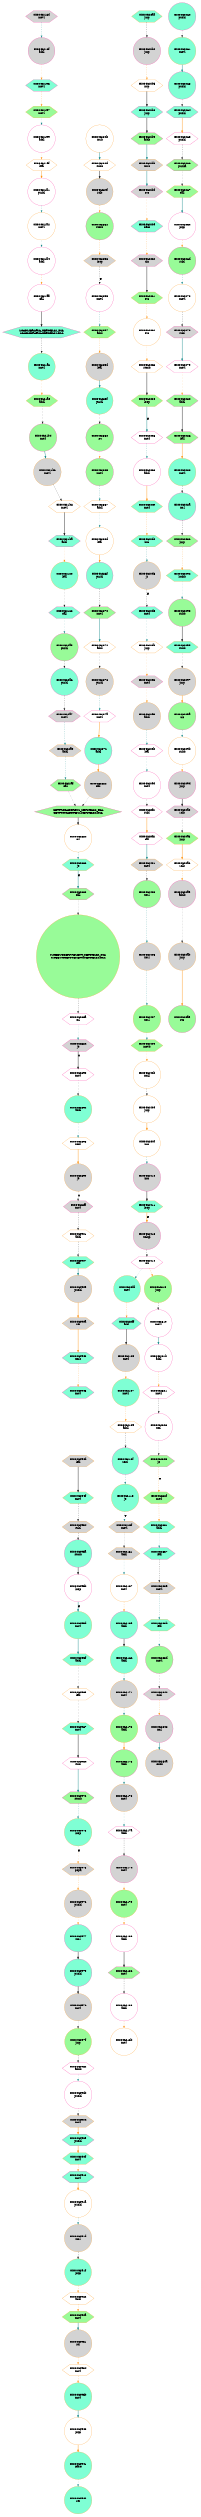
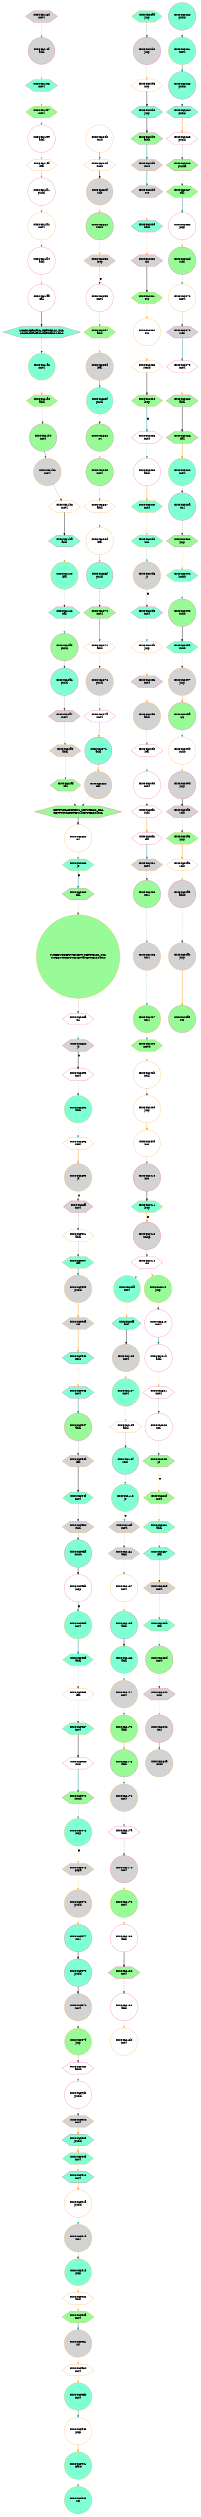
  strict digraph {
    node [color=darkorange fillcolor=white shape=circle style=filled]
    edge [color=black style=dashed]
    n1 [fillcolor=aquamarine label="0x004c2967\nmovl" shape=hexagon]
    n2 [color=deeppink label="0x004c296c\nsubl" shape=hexagon]
    n3 [color=deeppink fillcolor=palegreen label="0x004c2972\nstosb" shape=hexagon]
    n4 [fillcolor=aquamarine label="0x004c2973\nloop"]
+   n5 [color=deeppink fillcolor=palegreen label="0x004c2947\naddl"]
    n6 [fillcolor=lightgrey label="0x004c294d\nleal" shape=hexagon]
    n7 [fillcolor=aquamarine label="0x004c294f\nmovl" shape=hexagon]
    n8 [fillcolor=lightgrey label="0x004c2954\nsubl" shape=hexagon]
    n9 [color=deeppink label="0x004c2819\nmovl"]
    n10 [color=deeppink label="0x004c281b\naddl"]
    n11 [color=deeppink label="0x004c2821\nmovl" shape=hexagon]
    n12 [color=deeppink label="0x004c2823\nxorl"]
    n13 [color=deeppink fillcolor=lightgrey label="0x004c2842\nsubl" shape=hexagon]
    n14 [color=deeppink fillcolor=lightgrey label="0x004c2848\nxorl"]
    n15 [fillcolor=lightgrey label="0x004c284a\nlodsb"]
    n16 [label="0x004c284d\nsubb" shape=hexagon]
    n17 [fillcolor=lightgrey label="0x004c284f\nrolb"]
    n18 [color=deeppink fillcolor=palegreen label="0x004c2852\nstosb"]
    n19 [fillcolor=lightgrey label="0x004c2853\nloop" shape=hexagon]
    n20 [color=deeppink fillcolor=aquamarine label="0x004c210f\ntestl"]
    n21 [fillcolor=aquamarine label="0x004c2115\nje"]
    n22 [fillcolor=lightgrey label="0x004c215f\nmovl" shape=hexagon]
    n23 [fillcolor=lightgrey label="0x004c2161\naddl" shape=hexagon]
    n24 [label="0x004c2109\naddl" shape=hexagon]
    n25 [color=deeppink fillcolor=aquamarine label="0x004c2837\nleal" shape=hexagon]
    n26 [fillcolor=lightgrey label="0x004c2839\nmovl" shape=hexagon]
    n27 [fillcolor=aquamarine label="0x004c283b\nleal" shape=hexagon]
    n28 [color=deeppink fillcolor=palegreen label="0x004c283d\nmovl"]
    n29 [color=deeppink label="0x004c20f8\ncall" shape=hexagon]
    n30 [fillcolor=lightgrey label="0x004c2401\nmovl" shape=hexagon]
    n31 [color=deeppink fillcolor=palegreen label="0x004c2403\nxorl"]
    n32 [fillcolor=lightgrey label="0x004c2405\nxorl"]
    n33 [label="0x004c2965\nleal" shape=hexagon]
    n34 [color=deeppink label="0x004c21a1\npushl"]
    n35 [label="0x004c21a2\nmovl"]
    n36 [color=deeppink label="0x004c21a4\naddl"]
    n37 [color=deeppink label="0x004c21aa\ncall"]
    n38 [color=deeppink label="0x004c20c8\naddl"]
    n39 [fillcolor=aquamarine label="0x004c20ce\nmovl" shape=hexagon]
    n40 [fillcolor=aquamarine label="0x004c20d2\nincl" shape=hexagon]
    n41 [fillcolor=lightgrey label="0x004c20d3\njs"]
    n42 [color=deeppink fillcolor=aquamarine label="0x004c2060\npushl"]
    n43 [fillcolor=aquamarine label="0x004c2061\nmovl"]
    n44 [color=deeppink fillcolor=aquamarine label="0x004c2063\npushl"]
    n45 [color=deeppink fillcolor=aquamarine label="0x004c2064\npushl" shape=hexagon]
    n46 [color=deeppink label="0x004c2855\nmovl"]
    n47 [color=deeppink fillcolor=palegreen label="0x004c2888\ncall" shape=hexagon]
    n48 [fillcolor=palegreen label="ISDEBUGGERPRESENT_KERNEL32_DLL\nISDEBUGGERPRESENT-KERNEL32-DLL"]
    n49 [color=deeppink label="0x004c288a\norl" shape=hexagon]
    n50 [color=deeppink fillcolor=lightgrey label="0x004c288c\nje" shape=hexagon]
    n51 [label="0x004c2167\nmovl"]
    n52 [color=deeppink fillcolor=aquamarine label="0x004c2169\naddl"]
    n53 [fillcolor=aquamarine label="0x004c216c\naddl"]
    n54 [fillcolor=palegreen label="0x004c2407\nxorl"]
    n55 [fillcolor=palegreen label="0x004c2409\nmovb" shape=hexagon]
    n56 [color=deeppink fillcolor=lightgrey label="0x004c20b2\njmp"]
    n57 [label="0x004c20b5\nnop" shape=hexagon]
    n58 [color=deeppink fillcolor=aquamarine label="0x004c20b6\njmp" shape=hexagon]
    n59 [color=deeppink fillcolor=palegreen label="0x004c20b9\naddb" shape=hexagon]
    n60 [fillcolor=aquamarine label="0x004c2107\nmovl"]
    n61 [fillcolor=lightgrey label="0x004c20bb\nxorb" shape=hexagon]
    n62 [color=deeppink fillcolor=lightgrey label="0x004c20bd\nstc" shape=hexagon]
    n63 [color=deeppink fillcolor=aquamarine label="0x004c20be\ndecb" shape=hexagon]
    n64 [color=deeppink fillcolor=lightgrey label="0x004c20c0\nclc" shape=hexagon]
    n65 [fillcolor=palegreen label="0x004c20c1\nstc" shape=hexagon]
    n66 [label="0x004c20c2\nstc"]
    n67 [color=deeppink fillcolor=aquamarine label="0x004c20d5\nmovl" shape=hexagon]
    n68 [label="0x004c20db\njmp" shape=hexagon]
    n69 [color=deeppink fillcolor=lightgrey label="0x004c20e3\nmovl" shape=hexagon]
    n70 [label="0x004c2898\ntestl" shape=hexagon]
    n71 [fillcolor=lightgrey label="0x004c289e\nje"]
    n72 [color=deeppink fillcolor=lightgrey label="0x004c28ff\nmovl" shape=hexagon]
    n73 [label="0x004c2901\naddl" shape=hexagon]
    n74 [color=deeppink fillcolor=aquamarine label="0x004c286f\npushl"]
    n75 [color=deeppink fillcolor=palegreen label="0x004c2870\nmovl" shape=hexagon]
    n76 [label="0x004c2872\naddl" shape=hexagon]
    n77 [fillcolor=lightgrey label="0x004c2878\npushl"]
    n78 [color=deeppink fillcolor=palegreen label="GETPROCADDRESS_KERNEL32_DLL\nGETPROCADDRESS-KERNEL32-DLL" shape=hexagon]
    n79 [label="0x004c2884\norl"]
    n80 [fillcolor=aquamarine label="0x004c2886\nje" shape=hexagon]
    n81 [fillcolor=aquamarine label="0x004c2907\nleal" shape=hexagon]
    n82 [fillcolor=palegreen label="0x004c21ae\naddl" shape=hexagon]
    n83 [color=deeppink fillcolor=palegreen label="0x004c21b4\nmovl"]
    n84 [fillcolor=lightgrey label="0x004c21b6\nmovl"]
    n85 [label="0x004c21b8\nmovl" shape=hexagon]
    n86 [fillcolor=palegreen label="0x004c292a\nmovl" shape=hexagon]
    n87 [fillcolor=lightgrey label="0x004c2931\nroll"]
    n88 [label="0x004c2934\nmovl" shape=hexagon]
    n89 [fillcolor=aquamarine label="0x004c293b\nmovl"]
    n90 [color=deeppink fillcolor=palegreen label="0x004c22af\ncall" shape=hexagon]
    n91 [fillcolor=palegreen label="0x004c2197\nmovl" shape=hexagon]
    n92 [color=deeppink label="0x004c2199\naddl"]
    n93 [label="0x004c219f\nleal" shape=hexagon]
    n94 [color=deeppink label="0x004c20ed\nmovl"]
    n95 [color=deeppink label="0x004c20f2\nsubl" shape=hexagon]
    n96 [fillcolor=palegreen label="0x004c20c4\nloop" shape=hexagon]
    n97 [color=deeppink label="0x004c20c6\nmovl" shape=hexagon]
    n98 [label="0x004c240b\nmull"]
    n99 [label="0x004c240d\njmp"]
    n100 [label="0x004c240f\nincl"]
    n101 [color=deeppink fillcolor=lightgrey label="0x004c2410\nincl"]
    n102 [color=deeppink fillcolor=lightgrey label="0x004c209d\njmp"]
    n103 [color=deeppink fillcolor=lightgrey label="0x004c20a0\nrolb" shape=hexagon]
    n104 [fillcolor=palegreen label="0x004c20a3\njmp" shape=hexagon]
    n105 [label="0x004c20a6\nrolb" shape=hexagon]
    n106 [color=deeppink fillcolor=aquamarine label="0x004c295a\nstosb"]
    n107 [color=deeppink fillcolor=lightgrey label="0x004c2078\nsubl" shape=hexagon]
    n108 [color=deeppink label="0x004c207e\nmovl" shape=hexagon]
    n109 [color=deeppink fillcolor=palegreen label="0x004c2080\naddl" shape=hexagon]
    n110 [color=deeppink fillcolor=palegreen label="0x004c2086\nleal" shape=hexagon]
    n111 [label="0x004c284b\nxorb"]
    n112 [fillcolor=aquamarine label="0x004c285f\npushl"]
    n113 [color=deeppink fillcolor=palegreen label="0x004c2860\nret"]
    n114 [color=deeppink fillcolor=palegreen label="0x004c2865\nmovl"]
    n115 [label="0x004c2867\naddl" shape=hexagon]
    n116 [fillcolor=lightgrey label="0x004c2909\npushl"]
    n117 [color=deeppink fillcolor=aquamarine label="0x004c21ba\naddl" shape=hexagon]
    n118 [fillcolor=aquamarine label="0x004c21c0\nleal"]
    n119 [color=deeppink fillcolor=aquamarine label="0x004c21c2\ncall" shape=hexagon]
    n120 [color=deeppink fillcolor=palegreen label="0x004c22a5\npushl"]
    n121 [color=deeppink fillcolor=aquamarine label="0x004c22a6\npushl"]
    n122 [color=deeppink fillcolor=lightgrey label="0x004c22a7\nmovl" shape=hexagon]
    n123 [color=deeppink fillcolor=palegreen label="0x004c209a\nclc"]
    n124 [label="0x004c209b\nsubb"]
    n125 [fillcolor=aquamarine label="0x004c20af\njmp" shape=hexagon]
    n126 [color=deeppink fillcolor=aquamarine label="0x004c2945\nmovl" shape=hexagon]
    n127 [color=deeppink fillcolor=lightgrey label="0x004c20a9\naddb"]
    n128 [fillcolor=lightgrey label="0x004c20ab\njmp"]
    n129 [color=deeppink fillcolor=palegreen label="0x004c20ae\nstc"]
    n130 [color=deeppink fillcolor=aquamarine label="0x004c287c\naddl"]
    n131 [fillcolor=lightgrey label="0x004c2882\ncall"]
    n132 [fillcolor=aquamarine label="0x004c20fd\nmovl"]
    n133 [color=deeppink fillcolor=aquamarine label="0x004c20ff\naddl" shape=hexagon]
    n134 [fillcolor=lightgrey label="0x004c2105\nmovl"]
    n135 [color=deeppink label="0x004c2414\nret" shape=hexagon]
    n136 [fillcolor=palegreen label="0x004c2815\njmp"]
    n137 [fillcolor=palegreen label="0x004c217e\nmovl"]
    n138 [color=deeppink label="0x004c2180\naddl"]
    n139 [color=deeppink fillcolor=palegreen label="0x004c2186\nmovl" shape=hexagon]
    n140 [color=deeppink label="0x004c2188\naddl"]
    n141 [fillcolor=lightgrey label="0x004c20e5\naddl"]
    n142 [color=deeppink label="0x004c20eb\nleal" shape=hexagon]
    n143 [color=deeppink fillcolor=aquamarine label="0x004c2977\nxorl"]
    n144 [color=deeppink fillcolor=aquamarine label="0x004c2979\npushl"]
    n145 [fillcolor=lightgrey label="0x004c297c\nmovl"]
    n146 [fillcolor=palegreen label="0x004c297f\njmp"]
    n147 [fillcolor=lightgrey label="0x004c2975\npopa" shape=hexagon]
    n148 [fillcolor=lightgrey label="0x004c2976\npushl"]
    n149 [fillcolor=lightgrey label="0x004c2171\nmovl"]
    n150 [fillcolor=aquamarine label="0x004c2095\nsubb" shape=hexagon]
    n151 [fillcolor=lightgrey label="0x004c2097\njmp"]
    n152 [fillcolor=aquamarine label="0x004c2088\nmovl"]
    n153 [color=deeppink label="0x004c2982\naddb" shape=hexagon]
    n154 [color=deeppink label="0x004c287a\nmovl" shape=hexagon]
    n155 [fillcolor=palegreen label="0x004c2857\naddl" shape=hexagon]
    n156 [fillcolor=lightgrey label="0x004c285d\nleal"]
    n157 [color=deeppink fillcolor=aquamarine label="0x004c2943\nxorb" shape=hexagon]
    n158 [fillcolor=aquamarine label="0x004c2411\nloop" shape=hexagon]
    n159 [color=deeppink fillcolor=palegreen label="0x004c2825\nje" shape=hexagon]
    n160 [color=deeppink fillcolor=lightgrey label="0x004c2413\nxchgl"]
    n161 [color=deeppink label="0x004c217a\naddl" shape=hexagon]
    n162 [color=deeppink fillcolor=lightgrey label="0x004c217c\nmovl"]
    n163 [fillcolor=lightgrey label="0x004c290a\nret" shape=hexagon]
    n164 [fillcolor=palegreen label="0x004c282f\nmovl" shape=hexagon]
    n165 [color=deeppink fillcolor=palegreen label="0x004c2175\naddl"]
    n166 [fillcolor=lightgrey label="0x004c2178\nmovl"]
    n167 [fillcolor=aquamarine label="0x004c290f\nmovl" shape=hexagon]
    n168 [color=deeppink fillcolor=aquamarine label="0x004c2913\nmovl" shape=hexagon]
    n169 [label="0x004c291a\npushl"]
    n170 [fillcolor=lightgrey label="0x004c291d\nxorl"]
    n171 [fillcolor=palegreen label="0x004c2173\naddl"]
    n172 [label="0x004c2073\nmovl"]
    n173 [color=deeppink label="0x004c295b\nloop"]
    n174 [fillcolor=aquamarine label="0x004c295d\nmovl"]
    n175 [label="0x004c286d\nleal"]
    n176 [fillcolor=lightgrey label="0x004c22a9\naddl" shape=hexagon]
    n177 [color=deeppink label="0x004c290b\npushl"]
    n178 [fillcolor=lightgrey label="0x004c290c\nmovl" shape=hexagon]
    n179 [color=deeppink fillcolor=aquamarine label="0x004c290e\npushl" shape=hexagon]
    n180 [label="0x004c2940\npopl"]
    n181 [color=deeppink label="0x004c2065\npushl" shape=hexagon]
    n182 [fillcolor=aquamarine label="0x004c2942\nret"]
    n183 [color=deeppink fillcolor=aquamarine label="LOADLIBRARYA_KERNEL32_DLL\nLOADLIBRARYA-KERNEL32-DLL" shape=hexagon]
    n184 [fillcolor=aquamarine label="0x004c21ac\nmovl"]
    n185 [fillcolor=aquamarine label="0x004c2831\naddl" shape=hexagon]
    n186 [label="0x004c20c3\nstosb" shape=hexagon]
    n187 [color=deeppink fillcolor=aquamarine label="0x004c208a\nxorl"]
    n188 [color=deeppink fillcolor=palegreen label="0x004c208c\njmp" shape=hexagon]
    n189 [fillcolor=aquamarine label="0x004c2092\nlodsb" shape=hexagon]
    n190 [color=deeppink fillcolor=palegreen label="0x004c2093\nsubb"]
    n191 [color=deeppink fillcolor=lightgrey label="0x004c218d\nmovl" shape=hexagon]
    n192 [color=deeppink fillcolor=lightgrey label="0x004c218f\naddl"]
    n193 [color=deeppink fillcolor=aquamarine label="0x004c2195\nmovl" shape=hexagon]
    n194 [color=deeppink fillcolor=palegreen label="0x004c2066\npusha" shape=hexagon]
    n195 [fillcolor=palegreen label="0x004c2067\ncall" shape=hexagon]
    n196 [color=deeppink label="0x004c206c\npopl"]
    n197 [fillcolor=aquamarine label="0x004c291f\npopl"]
    n198 [label="0x004c2922\naddl" shape=hexagon]
    n199 [fillcolor=aquamarine label="0x004c2892\naddl"]
    n200 [fillcolor=aquamarine label="0x004c2941\nleave"]
    n201 [color=deeppink fillcolor=palegreen label="0x004c206d\nsubl"]
    n202 [label="0x004c218b\nmovl"]
    n203 [fillcolor=aquamarine label="0x004c295f\naddl" shape=hexagon]
    n204 [color=deeppink label="0x004c2890\nmovl" shape=hexagon]
    n1 -> n2 [style=bold]
    n2 -> n3 [color=teal style=bold]
    n3 -> n4 [color=teal]
    n4 -> n147 [color=darkorange label=F style=dotted]
+   n5 -> n6
    n6 -> n7 [style=bold]
    n7 -> n8
    n8 -> n106
    n9 -> n10 [color=teal style=bold]
    n10 -> n11 [color=darkorange]
    n11 -> n12
    n12 -> n159 [style=dotted]
    n13 -> n14 [color=darkorange]
    n14 -> n15 [color=teal style=bold]
    n16 -> n17 [style=bold]
    n17 -> n18 [color=darkorange]
    n18 -> n19 [color=darkorange]
    n19 -> n46 [label=F]
    n20 -> n21 [color=teal]
    n21 -> n22 [color=teal label=T style=dotted]
    n22 -> n23 [style=dotted]
    n23 -> n51 [color=teal style=dotted]
    n24 -> n20
    n25 -> n26
    n26 -> n27 [color=teal]
    n27 -> n28 [color=teal style=dotted]
    n28 -> n13 [style=dotted]
    n29 -> n30 [color=teal style=bold]
    n30 -> n31
    n31 -> n32 [color=teal]
    n32 -> n54 [color=teal]
    n33 -> n1 [style=dotted]
    n34 -> n35 [color=teal]
    n35 -> n36 [color=teal style=dotted]
    n36 -> n37 [color=darkorange]
    n37 -> n183 [style=bold]
    n38 -> n39 [color=darkorange style=bold]
    n39 -> n40 [color=darkorange]
    n40 -> n41 [color=teal]
    n41 -> n67 [label=F]
    n42 -> n43 [style=dotted]
    n43 -> n44 [color=teal style=bold]
    n44 -> n45 [style=dotted]
    n45 -> n181 [color=darkorange style=bold]
    n46 -> n155 [color=teal]
    n47 -> n48 [style=dotted]
    n48 -> n49
    n49 -> n50 [color=teal style=dotted]
    n50 -> n204 [label=T style=bold]
    n51 -> n52 [color=darkorange]
    n52 -> n53 [style=bold]
    n53 -> n149 [color=teal]
    n54 -> n55 [color=teal style=dotted]
    n55 -> n98 [color=darkorange style=dotted]
    n56 -> n57 [color=darkorange]
    n57 -> n58 [style=bold]
    n58 -> n59 [style=bold]
    n59 -> n61 [color=teal style=bold]
    n60 -> n24 [color=darkorange]
    n61 -> n62 [color=teal style=bold]
    n62 -> n63 [color=darkorange style=dotted]
    n63 -> n64 [color=darkorange]
    n64 -> n65 [style=bold]
    n65 -> n66 [color=darkorange]
    n66 -> n186 [color=darkorange style=dotted]
    n67 -> n68 [color=teal style=dotted]
    n68 -> n69 [color=darkorange style=dotted]
    n69 -> n141 [color=darkorange style=dotted]
    n70 -> n71 [color=darkorange style=bold]
    n71 -> n72 [label=T style=dotted]
    n72 -> n73
    n73 -> n81
    n74 -> n75
    n75 -> n76 [color=teal style=bold]
    n76 -> n77 [style=dotted]
    n77 -> n154 [color=teal]
    n78 -> n79 [style=bold]
    n79 -> n80 [color=teal]
    n80 -> n47 [color=teal label=F style=bold]
    n81 -> n116 [color=teal style=bold]
    n82 -> n83 [style=dotted]
    n83 -> n84 [color=teal style=bold]
    n84 -> n85
    n85 -> n117 [style=bold]
    n86 -> n87 [color=teal style=bold]
    n87 -> n88 [color=darkorange]
    n88 -> n89 [color=darkorange]
    n89 -> n180 [color=teal style=bold]
    n90 -> n78 [style=dotted]
    n91 -> n92 [color=teal style=dotted]
    n92 -> n93 [color=darkorange style=dotted]
    n93 -> n34 [color=darkorange style=bold]
    n94 -> n95 [style=dotted]
    n95 -> n29 [color=darkorange style=bold]
    n96 -> n97 [color=teal label=F style=bold]
    n97 -> n38 [color=teal]
    n98 -> n99
    n99 -> n100 [color=darkorange style=bold]
    n100 -> n101 [color=teal]
    n101 -> n158 [style=bold]
    n102 -> n103 [style=bold]
    n103 -> n104 [style=dotted]
    n104 -> n105 [color=darkorange style=bold]
    n105 -> n127 [color=darkorange]
    n106 -> n173 [style=bold]
    n107 -> n108 [color=teal style=bold]
    n108 -> n109 [color=darkorange style=dotted]
    n109 -> n110 [style=bold]
    n110 -> n152 [color=darkorange style=bold]
    n111 -> n16 [color=teal style=bold]
    n112 -> n113 [style=dotted]
    n113 -> n114 [color=darkorange style=dotted]
    n114 -> n115 [color=teal]
    n115 -> n175 [color=teal style=dotted]
    n116 -> n163 [color=darkorange style=bold]
    n117 -> n118 [color=darkorange style=dotted]
    n118 -> n119 [style=dotted]
    n119 -> n120 [color=teal style=dotted]
    n120 -> n121
    n121 -> n122
    n122 -> n176 [color=teal]
    n123 -> n124 [color=teal]
    n124 -> n102 [color=darkorange]
    n125 -> n56
+   n126 -> n5 [color=teal style=bold]
    n127 -> n128 [style=dotted]
    n128 -> n129 [color=darkorange style=bold]
    n130 -> n131 [color=darkorange style=bold]
    n131 -> n78 [style=dotted]
    n132 -> n133 [color=darkorange]
    n133 -> n134 [style=bold]
    n134 -> n60 [color=darkorange style=dotted]
    n135 -> n132 [color=teal style=dotted]
    n135 -> n136 [color=darkorange]
    n136 -> n9
    n137 -> n138 [color=darkorange]
    n138 -> n139 [style=bold]
    n139 -> n140
    n140 -> n202 [color=darkorange]
    n141 -> n142 [color=teal]
    n142 -> n94 [color=teal style=dotted]
    n143 -> n144 [style=bold]
    n144 -> n145 [style=bold]
    n145 -> n146 [style=dotted]
    n146 -> n153
    n147 -> n148 [color=darkorange]
    n148 -> n143 [color=darkorange style=dotted]
    n149 -> n171 [color=teal]
    n150 -> n151 [style=dotted]
    n151 -> n123 [color=darkorange style=bold]
    n152 -> n187
    n153 -> n177 [color=teal style=dotted]
    n154 -> n130 [color=darkorange style=bold]
    n155 -> n156 [color=darkorange]
    n156 -> n112 [color=teal style=bold]
    n157 -> n126 [color=darkorange]
    n158 -> n160 [color=darkorange label=F style=bold]
    n159 -> n164 [color=darkorange label=T]
    n160 -> n135
    n161 -> n162
    n162 -> n137 [color=darkorange style=dotted]
    n163 -> n157 [color=darkorange style=bold]
    n164 -> n185 [color=darkorange]
    n165 -> n166 [color=teal]
    n166 -> n161 [color=teal style=dotted]
    n167 -> n168 [color=darkorange]
    n168 -> n169 [color=darkorange style=bold]
    n169 -> n170 [color=teal]
    n170 -> n197
    n171 -> n165 [color=darkorange style=bold]
    n172 -> n107
    n173 -> n174 [color=teal label=F style=bold]
    n174 -> n203 [color=teal style=bold]
    n175 -> n74 [color=darkorange style=bold]
    n176 -> n90 [color=teal]
    n177 -> n178 [style=dotted]
    n178 -> n179 [color=darkorange style=bold]
    n179 -> n167 [color=darkorange style=bold]
    n180 -> n200 [color=darkorange style=bold]
    n181 -> n194
    n183 -> n184
    n184 -> n82 [color=darkorange style=dotted]
    n185 -> n25 [color=teal style=dotted]
    n186 -> n96 [style=bold]
    n187 -> n188
    n188 -> n189 [color=darkorange]
    n189 -> n190 [color=teal style=dotted]
    n190 -> n150 [style=bold]
    n191 -> n192 [color=teal]
    n192 -> n193 [color=darkorange style=dotted]
    n193 -> n91 [color=darkorange]
    n194 -> n195 [style=dotted]
    n195 -> n196 [color=teal style=bold]
    n196 -> n201 [color=darkorange]
    n197 -> n198 [color=darkorange]
    n198 -> n86 [color=darkorange]
    n199 -> n70 [color=teal style=dotted]
    n200 -> n182 [color=teal style=dotted]
    n201 -> n172 [color=teal]
    n203 -> n33 [style=dotted]
    n204 -> n199 [style=dotted]
  }
